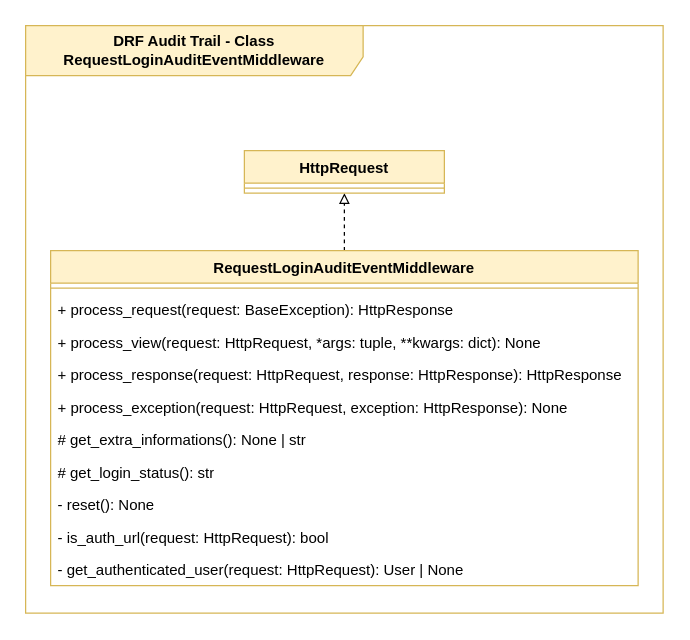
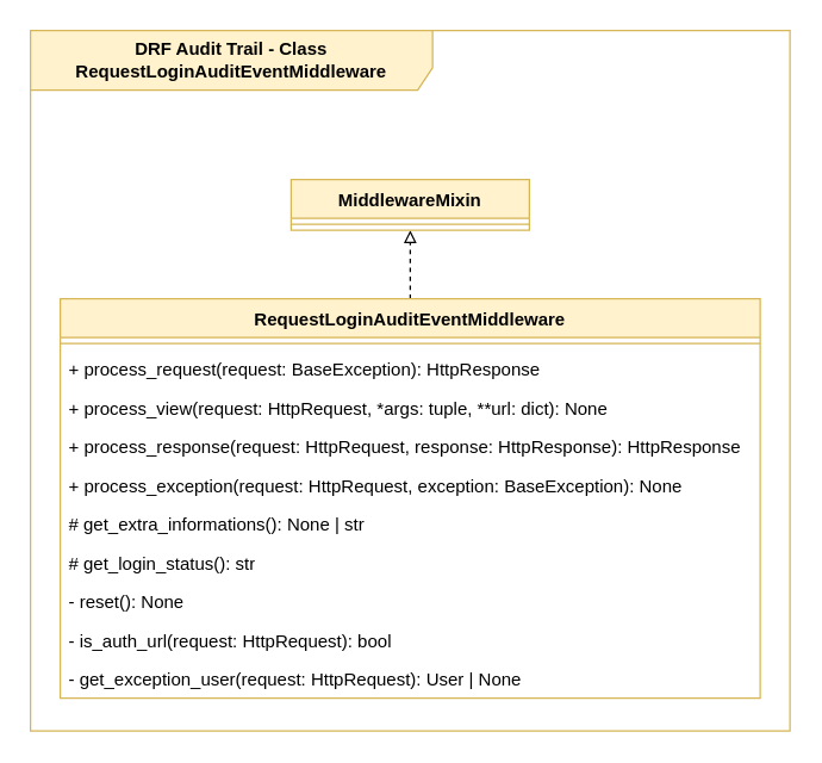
  <mxCell id="0" />
  <mxCell id="1" parent="0" />
  <mxCell id="2" value="&lt;b&gt;DRF Audit Trail - Class&lt;/b&gt;&lt;div&gt;&lt;b&gt;RequestLoginAuditEventMiddleware&lt;/b&gt;&lt;b&gt;&lt;br&gt;&lt;/b&gt;&lt;/div&gt;" style="shape=umlFrame;whiteSpace=wrap;html=1;pointerEvents=0;recursiveResize=0;container=1;collapsible=0;width=270;height=40;shadow=0;fillColor=#fff2cc;strokeColor=#d6b656;" parent="1" vertex="1"><mxGeometry x="20" y="20" width="510" height="470" as="geometry" /></mxCell>
  <mxCell id="3" style="rounded=0;orthogonalLoop=1;jettySize=auto;html=1;endArrow=block;endFill=0;shadow=0;entryX=0.5;entryY=1;entryDx=0;entryDy=0;exitX=0.5;exitY=0;exitDx=0;exitDy=0;dashed=1;" parent="2" source="6" target="4" edge="1"><mxGeometry relative="1" as="geometry"><mxPoint x="230" y="111.897" as="sourcePoint" /><mxPoint x="170" y="150" as="targetPoint" /></mxGeometry></mxCell>
- <mxCell id="4" value="&lt;b&gt;HttpRequest&lt;/b&gt;" style="swimlane;fontStyle=1;align=center;verticalAlign=top;childLayout=stackLayout;horizontal=1;startSize=26;horizontalStack=0;resizeParent=1;resizeParentMax=0;resizeLast=0;collapsible=1;marginBottom=0;whiteSpace=wrap;html=1;fillColor=#fff2cc;strokeColor=#d6b656;" parent="2" vertex="1"><mxGeometry x="175" y="100" width="160" height="34" as="geometry" /></mxCell>
+ <mxCell id="4" value="&lt;b&gt;MiddlewareMixin&lt;/b&gt;" style="swimlane;fontStyle=1;align=center;verticalAlign=top;childLayout=stackLayout;horizontal=1;startSize=26;horizontalStack=0;resizeParent=1;resizeParentMax=0;resizeLast=0;collapsible=1;marginBottom=0;whiteSpace=wrap;html=1;fillColor=#fff2cc;strokeColor=#d6b656;" parent="2" vertex="1"><mxGeometry x="175" y="100" width="160" height="34" as="geometry" /></mxCell>
  <mxCell id="5" value="" style="line;strokeWidth=1;fillColor=none;align=left;verticalAlign=middle;spacingTop=-1;spacingLeft=3;spacingRight=3;rotatable=0;labelPosition=right;points=[];portConstraint=eastwest;strokeColor=inherit;" parent="4" vertex="1"><mxGeometry y="26" width="160" height="8" as="geometry" /></mxCell>
  <mxCell id="6" value="RequestLoginAuditEventMiddleware" style="swimlane;fontStyle=1;align=center;verticalAlign=top;childLayout=stackLayout;horizontal=1;startSize=26;horizontalStack=0;resizeParent=1;resizeParentMax=0;resizeLast=0;collapsible=1;marginBottom=0;whiteSpace=wrap;html=1;fillColor=#fff2cc;strokeColor=#d6b656;" parent="2" vertex="1"><mxGeometry x="20" y="180" width="470" height="268" as="geometry" /></mxCell>
  <mxCell id="7" value="" style="line;strokeWidth=1;fillColor=none;align=left;verticalAlign=middle;spacingTop=-1;spacingLeft=3;spacingRight=3;rotatable=0;labelPosition=right;points=[];portConstraint=eastwest;strokeColor=inherit;" parent="6" vertex="1"><mxGeometry y="26" width="470" height="8" as="geometry" /></mxCell>
  <mxCell id="8" value="+ process_request(request: BaseException): HttpResponse" style="text;strokeColor=none;fillColor=none;align=left;verticalAlign=top;spacingLeft=4;spacingRight=4;overflow=hidden;rotatable=0;points=[[0,0.5],[1,0.5]];portConstraint=eastwest;whiteSpace=wrap;html=1;" parent="6" vertex="1"><mxGeometry y="34" width="470" height="26" as="geometry" /></mxCell>
- <mxCell id="9" value="+ process_view(request: HttpRequest, *args: tuple, **kwargs: dict): None" style="text;strokeColor=none;fillColor=none;align=left;verticalAlign=top;spacingLeft=4;spacingRight=4;overflow=hidden;rotatable=0;points=[[0,0.5],[1,0.5]];portConstraint=eastwest;whiteSpace=wrap;html=1;" parent="6" vertex="1"><mxGeometry y="60" width="470" height="26" as="geometry" /></mxCell>
+ <mxCell id="9" value="+ process_view(request: HttpRequest, *args: tuple, **url: dict): None" style="text;strokeColor=none;fillColor=none;align=left;verticalAlign=top;spacingLeft=4;spacingRight=4;overflow=hidden;rotatable=0;points=[[0,0.5],[1,0.5]];portConstraint=eastwest;whiteSpace=wrap;html=1;" parent="6" vertex="1"><mxGeometry y="60" width="470" height="26" as="geometry" /></mxCell>
  <mxCell id="10" value="+ process_response(request: HttpRequest, response: HttpResponse): HttpResponse" style="text;strokeColor=none;fillColor=none;align=left;verticalAlign=top;spacingLeft=4;spacingRight=4;overflow=hidden;rotatable=0;points=[[0,0.5],[1,0.5]];portConstraint=eastwest;whiteSpace=wrap;html=1;" parent="6" vertex="1"><mxGeometry y="86" width="470" height="26" as="geometry" /></mxCell>
- <mxCell id="11" value="+ process_exception(request: HttpRequest, exception: HttpResponse): None" style="text;strokeColor=none;fillColor=none;align=left;verticalAlign=top;spacingLeft=4;spacingRight=4;overflow=hidden;rotatable=0;points=[[0,0.5],[1,0.5]];portConstraint=eastwest;whiteSpace=wrap;html=1;" parent="6" vertex="1"><mxGeometry y="112" width="470" height="26" as="geometry" /></mxCell>
+ <mxCell id="11" value="+ process_exception(request: HttpRequest, exception: BaseException): None" style="text;strokeColor=none;fillColor=none;align=left;verticalAlign=top;spacingLeft=4;spacingRight=4;overflow=hidden;rotatable=0;points=[[0,0.5],[1,0.5]];portConstraint=eastwest;whiteSpace=wrap;html=1;" parent="6" vertex="1"><mxGeometry y="112" width="470" height="26" as="geometry" /></mxCell>
  <mxCell id="12" value="# get_extra_informations(): None | str" style="text;strokeColor=none;fillColor=none;align=left;verticalAlign=top;spacingLeft=4;spacingRight=4;overflow=hidden;rotatable=0;points=[[0,0.5],[1,0.5]];portConstraint=eastwest;whiteSpace=wrap;html=1;" parent="6" vertex="1"><mxGeometry y="138" width="470" height="26" as="geometry" /></mxCell>
  <mxCell id="13" value="# get_login_status(): str" style="text;strokeColor=none;fillColor=none;align=left;verticalAlign=top;spacingLeft=4;spacingRight=4;overflow=hidden;rotatable=0;points=[[0,0.5],[1,0.5]];portConstraint=eastwest;whiteSpace=wrap;html=1;" parent="6" vertex="1"><mxGeometry y="164" width="470" height="26" as="geometry" /></mxCell>
  <mxCell id="14" value="- reset(): None" style="text;strokeColor=none;fillColor=none;align=left;verticalAlign=top;spacingLeft=4;spacingRight=4;overflow=hidden;rotatable=0;points=[[0,0.5],[1,0.5]];portConstraint=eastwest;whiteSpace=wrap;html=1;" parent="6" vertex="1"><mxGeometry y="190" width="470" height="26" as="geometry" /></mxCell>
  <mxCell id="15" value="- is_auth_url(request: HttpRequest): bool" style="text;strokeColor=none;fillColor=none;align=left;verticalAlign=top;spacingLeft=4;spacingRight=4;overflow=hidden;rotatable=0;points=[[0,0.5],[1,0.5]];portConstraint=eastwest;whiteSpace=wrap;html=1;" parent="6" vertex="1"><mxGeometry y="216" width="470" height="26" as="geometry" /></mxCell>
- <mxCell id="16" value="- get_authenticated_user(request: HttpRequest): User | None" style="text;strokeColor=none;fillColor=none;align=left;verticalAlign=top;spacingLeft=4;spacingRight=4;overflow=hidden;rotatable=0;points=[[0,0.5],[1,0.5]];portConstraint=eastwest;whiteSpace=wrap;html=1;" parent="6" vertex="1"><mxGeometry y="242" width="470" height="26" as="geometry" /></mxCell>
+ <mxCell id="16" value="- get_exception_user(request: HttpRequest): User | None" style="text;strokeColor=none;fillColor=none;align=left;verticalAlign=top;spacingLeft=4;spacingRight=4;overflow=hidden;rotatable=0;points=[[0,0.5],[1,0.5]];portConstraint=eastwest;whiteSpace=wrap;html=1;" parent="6" vertex="1"><mxGeometry y="242" width="470" height="26" as="geometry" /></mxCell>
